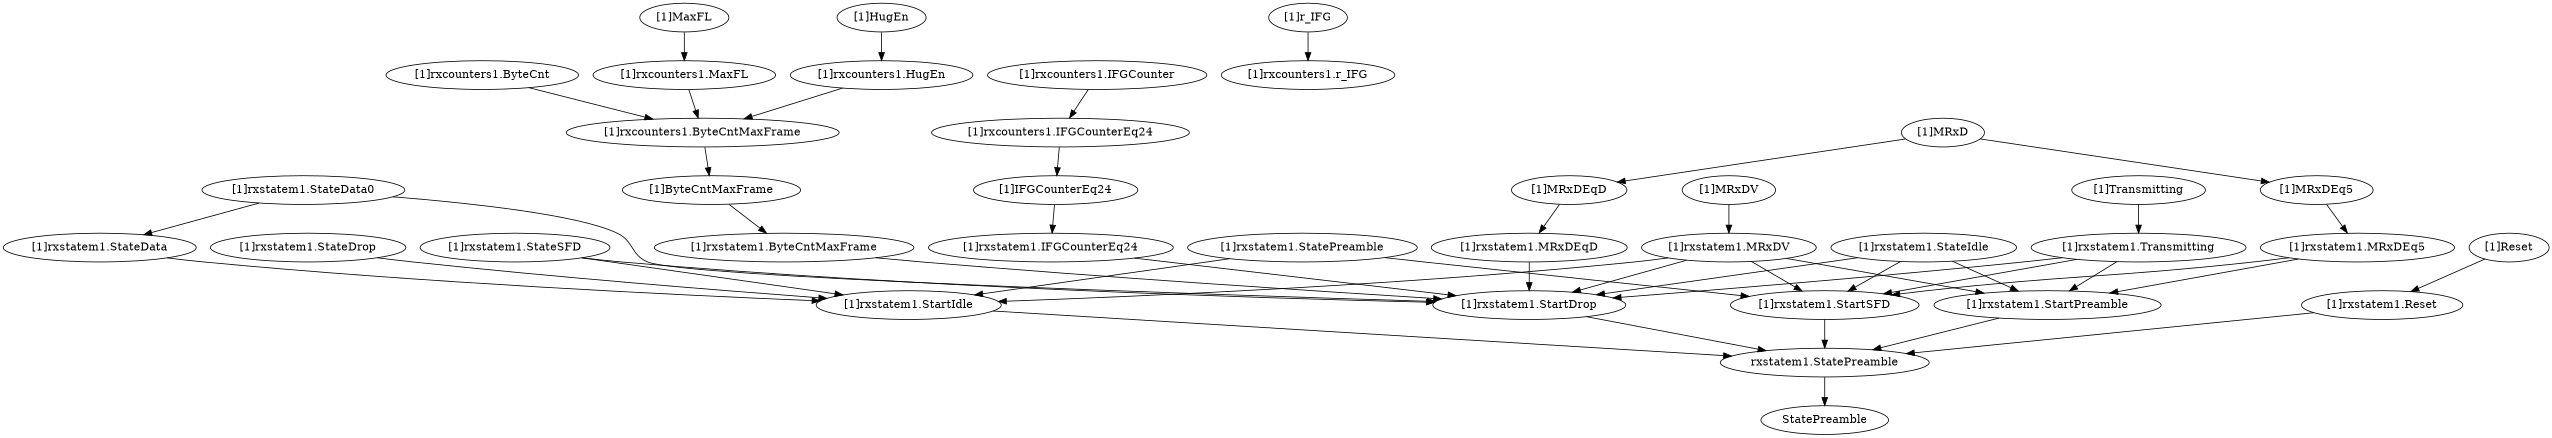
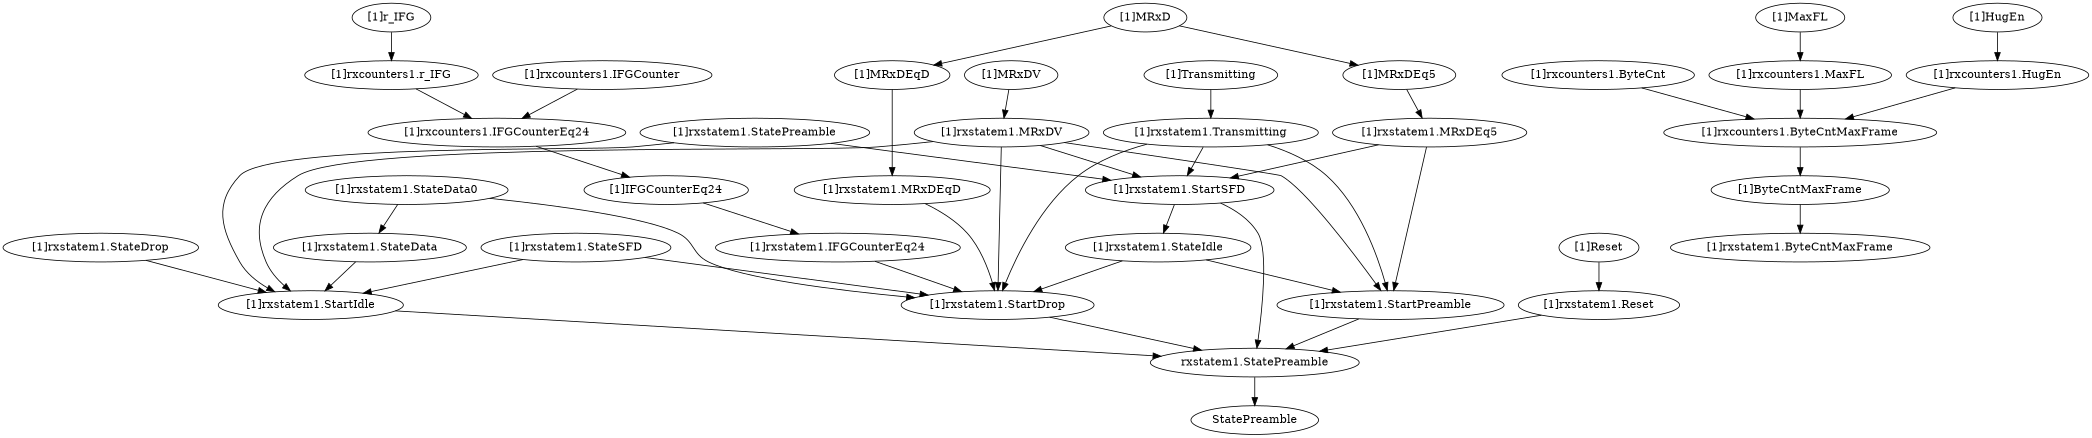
  strict digraph {
    node [complexity=12 importance=0.0541532815514 rank=0.0]
    "[1]rxstatem1.StateDrop" [complexity=9 importance=0.0350257130811 rank=0.0038917458979]
    "[1]rxstatem1.StartIdle" [complexity=3 importance=0.0305367681727 rank=0.0101789227242]
    "rxstatem1.StatePreamble" [complexity=0 importance=0.0111688207359]
    StatePreamble [complexity=0 importance=0.00417760781431]
    "[1]rxcounters1.ByteCnt" [complexity=16 importance=0.0624229722025 rank=0.00390143576266]
    "[1]rxcounters1.ByteCntMaxFrame" [importance=0.049634662829 rank=0.00413622190242]
    "[1]ByteCntMaxFrame" [importance=0.0416772822695 rank=0.00347310685579]
    "[1]rxstatem1.ByteCntMaxFrame" [importance=0.0366755336292 rank=0.0030562944691]
    "[1]r_IFG" [complexity=15 importance=0.059963702717 rank=0.00399758018113]
    "[1]rxcounters1.r_IFG" [complexity=15 importance=0.0569513064999 rank=0.00379675376666]
    "[1]rxcounters1.IFGCounterEq24" [importance=0.0524326877775 rank=0.00436939064813]
    "[1]IFGCounterEq24" [importance=0.0436529309181 rank=0.00363774424317]
    "[1]rxstatem1.StateData" [complexity=9 importance=0.0367308150197 rank=0.00408120166885]
    "[1]rxstatem1.IFGCounterEq24" [importance=0.0384455504971 rank=0.00320379587476]
    "[1]rxstatem1.StartDrop" [complexity=3 importance=0.0328295153896 rank=0.0109431717965]
    "[1]rxstatem1.MRxDV" [importance=0.0361431561077 rank=0.00301192967564]
    "[1]rxstatem1.StartPreamble" [complexity=1 importance=0.0171435420655 rank=0.0171435420655]
    "[1]rxstatem1.StartSFD" [complexity=3 importance=0.0294775743986 rank=0.00982585813288]
    "[1]rxcounters1.MaxFL" [complexity=16 rank=0.00338458009696]
    "[1]rxstatem1.Transmitting" [importance=0.0365950228593 rank=0.00304958523827]
    "[1]MRxDEq5" [complexity=9 importance=0.0373313538369 rank=0.0041479282041]
    "[1]rxstatem1.MRxDEq5" [complexity=9 importance=0.0341037829763 rank=0.00378930921958]
    "[1]MRxD" [complexity=14 importance=0.0428887848646 rank=0.00306348463319]
    "[1]MRxDEqD" [importance=0.0398763886476 rank=0.0033230323873]
    "[1]rxstatem1.MRxDEqD" [importance=0.0366488177869 rank=0.00305406814891]
    "[1]rxstatem1.Reset" [complexity=1 importance=0.0365584958592 rank=0.0365584958592]
    "[1]MaxFL" [complexity=16 importance=0.0571656777685 rank=0.00357285486053]
    "[1]rxstatem1.StateData0" [importance=0.0405005190641 rank=0.00337504325534]
    "[1]rxstatem1.StateIdle" [importance=0.0400455257633 rank=0.00333712714694]
    "[1]Transmitting" [importance=0.0396074190763 rank=0.00330061825636]
    "[1]MRxDV" [importance=0.0391555523248 rank=0.00326296269373]
    "[1]rxstatem1.StateSFD" [importance=0.0414291184135 rank=0.00345242653445]
    "[1]rxstatem1.StatePreamble" [complexity=9 importance=0.0364687873203 rank=0.00405208748003]
    "[1]HugEn" [complexity=16 importance=0.0571656777685 rank=0.00357285486053]
    "[1]rxcounters1.HugEn" [complexity=16 rank=0.00338458009696]
    "[1]rxcounters1.IFGCounter" [complexity=15 importance=0.0664656223237 rank=0.00443104148825]
    "[1]Reset" [complexity=1 importance=0.0395708920762 rank=0.0395708920762]
    "[1]rxstatem1.StateDrop" -> "[1]rxstatem1.StartIdle"
    "[1]rxstatem1.StartIdle" -> "rxstatem1.StatePreamble"
    "rxstatem1.StatePreamble" -> StatePreamble
    "[1]rxcounters1.ByteCnt" -> "[1]rxcounters1.ByteCntMaxFrame"
    "[1]rxcounters1.ByteCntMaxFrame" -> "[1]ByteCntMaxFrame"
    "[1]ByteCntMaxFrame" -> "[1]rxstatem1.ByteCntMaxFrame"
-   "[1]rxstatem1.ByteCntMaxFrame" -> "[1]rxstatem1.StartDrop"
    "[1]r_IFG" -> "[1]rxcounters1.r_IFG"
+   "[1]rxcounters1.r_IFG" -> "[1]rxcounters1.IFGCounterEq24"
    "[1]rxcounters1.IFGCounterEq24" -> "[1]IFGCounterEq24"
    "[1]IFGCounterEq24" -> "[1]rxstatem1.IFGCounterEq24"
    "[1]rxstatem1.StateData" -> "[1]rxstatem1.StartIdle"
    "[1]rxstatem1.IFGCounterEq24" -> "[1]rxstatem1.StartDrop"
    "[1]rxstatem1.StartDrop" -> "rxstatem1.StatePreamble"
    "[1]rxstatem1.MRxDV" -> "[1]rxstatem1.StartIdle"
    "[1]rxstatem1.MRxDV" -> "[1]rxstatem1.StartDrop"
    "[1]rxstatem1.MRxDV" -> "[1]rxstatem1.StartPreamble"
    "[1]rxstatem1.MRxDV" -> "[1]rxstatem1.StartSFD"
    "[1]rxstatem1.StartPreamble" -> "rxstatem1.StatePreamble"
    "[1]rxstatem1.StartSFD" -> "rxstatem1.StatePreamble"
    "[1]rxcounters1.MaxFL" -> "[1]rxcounters1.ByteCntMaxFrame"
    "[1]rxstatem1.Transmitting" -> "[1]rxstatem1.StartDrop"
    "[1]rxstatem1.Transmitting" -> "[1]rxstatem1.StartPreamble"
    "[1]rxstatem1.Transmitting" -> "[1]rxstatem1.StartSFD"
    "[1]MRxDEq5" -> "[1]rxstatem1.MRxDEq5"
    "[1]rxstatem1.MRxDEq5" -> "[1]rxstatem1.StartPreamble"
    "[1]rxstatem1.MRxDEq5" -> "[1]rxstatem1.StartSFD"
    "[1]MRxD" -> "[1]MRxDEq5"
    "[1]MRxD" -> "[1]MRxDEqD"
    "[1]MRxDEqD" -> "[1]rxstatem1.MRxDEqD"
    "[1]rxstatem1.MRxDEqD" -> "[1]rxstatem1.StartDrop"
    "[1]rxstatem1.Reset" -> "rxstatem1.StatePreamble"
    "[1]MaxFL" -> "[1]rxcounters1.MaxFL"
    "[1]rxstatem1.StateData0" -> "[1]rxstatem1.StateData"
    "[1]rxstatem1.StateData0" -> "[1]rxstatem1.StartDrop"
    "[1]rxstatem1.StateIdle" -> "[1]rxstatem1.StartDrop"
    "[1]rxstatem1.StateIdle" -> "[1]rxstatem1.StartPreamble"
-   "[1]rxstatem1.StateIdle" -> "[1]rxstatem1.StartSFD"
+   "[1]rxstatem1.StartSFD" -> "[1]rxstatem1.StateIdle"
    "[1]Transmitting" -> "[1]rxstatem1.Transmitting"
    "[1]MRxDV" -> "[1]rxstatem1.MRxDV"
    "[1]rxstatem1.StateSFD" -> "[1]rxstatem1.StartIdle"
    "[1]rxstatem1.StateSFD" -> "[1]rxstatem1.StartDrop"
    "[1]rxstatem1.StatePreamble" -> "[1]rxstatem1.StartIdle"
    "[1]rxstatem1.StatePreamble" -> "[1]rxstatem1.StartSFD"
    "[1]HugEn" -> "[1]rxcounters1.HugEn"
    "[1]rxcounters1.HugEn" -> "[1]rxcounters1.ByteCntMaxFrame"
    "[1]rxcounters1.IFGCounter" -> "[1]rxcounters1.IFGCounterEq24"
    "[1]Reset" -> "[1]rxstatem1.Reset"
  }
